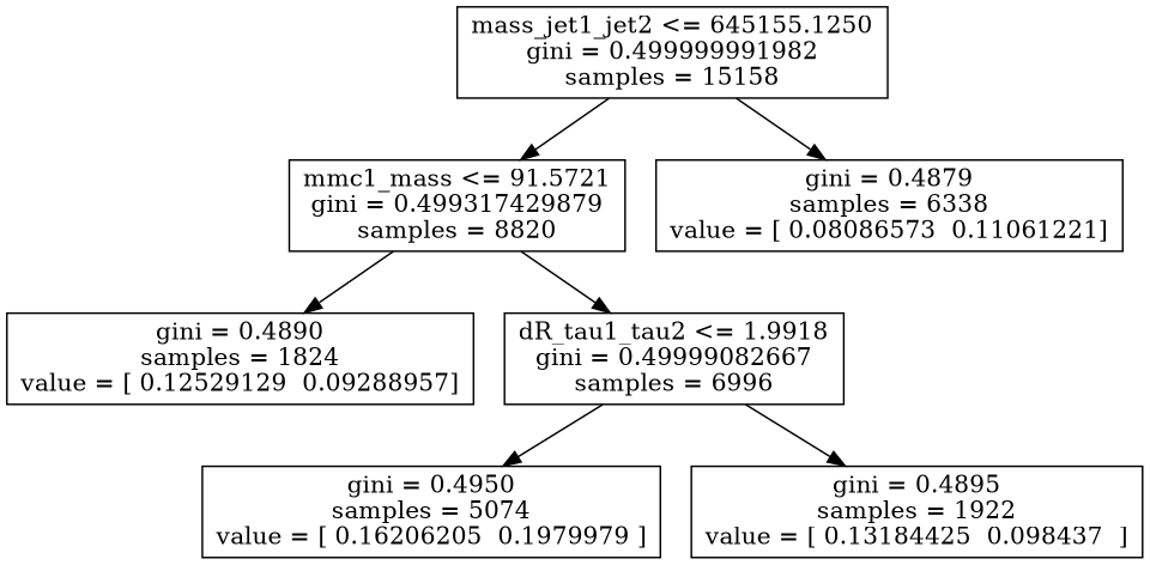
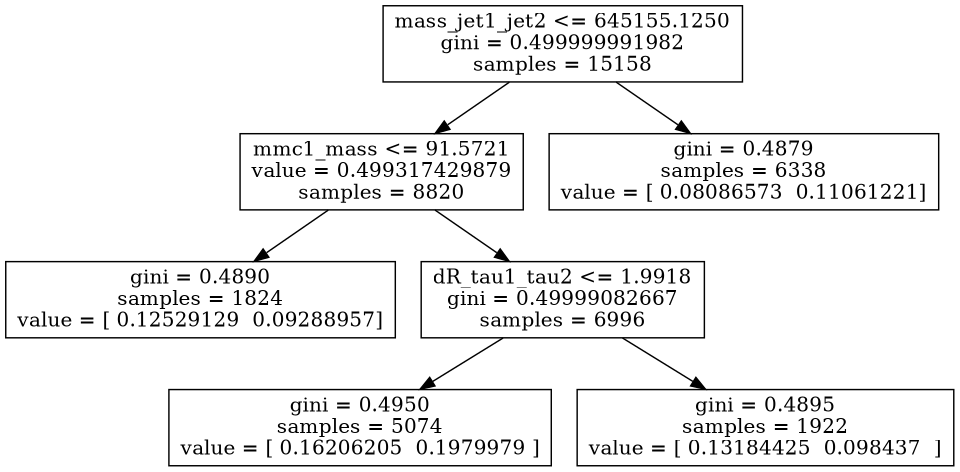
  digraph {
    node [shape=box]
    n1 [label="mass_jet1_jet2 <= 645155.1250\ngini = 0.499999991982\nsamples = 15158"]
-   n2 [label="mmc1_mass <= 91.5721\ngini = 0.499317429879\nsamples = 8820"]
+   n2 [label="mmc1_mass <= 91.5721\nvalue = 0.499317429879\nsamples = 8820"]
    n3 [label="gini = 0.4879\nsamples = 6338\nvalue = [ 0.08086573  0.11061221]"]
    n4 [label="gini = 0.4890\nsamples = 1824\nvalue = [ 0.12529129  0.09288957]"]
    n5 [label="dR_tau1_tau2 <= 1.9918\ngini = 0.49999082667\nsamples = 6996"]
    n6 [label="gini = 0.4950\nsamples = 5074\nvalue = [ 0.16206205  0.1979979 ]"]
    n7 [label="gini = 0.4895\nsamples = 1922\nvalue = [ 0.13184425  0.098437  ]"]
    n1 -> n2
    n1 -> n3
    n2 -> n4
    n2 -> n5
    n5 -> n6
    n5 -> n7
  }
